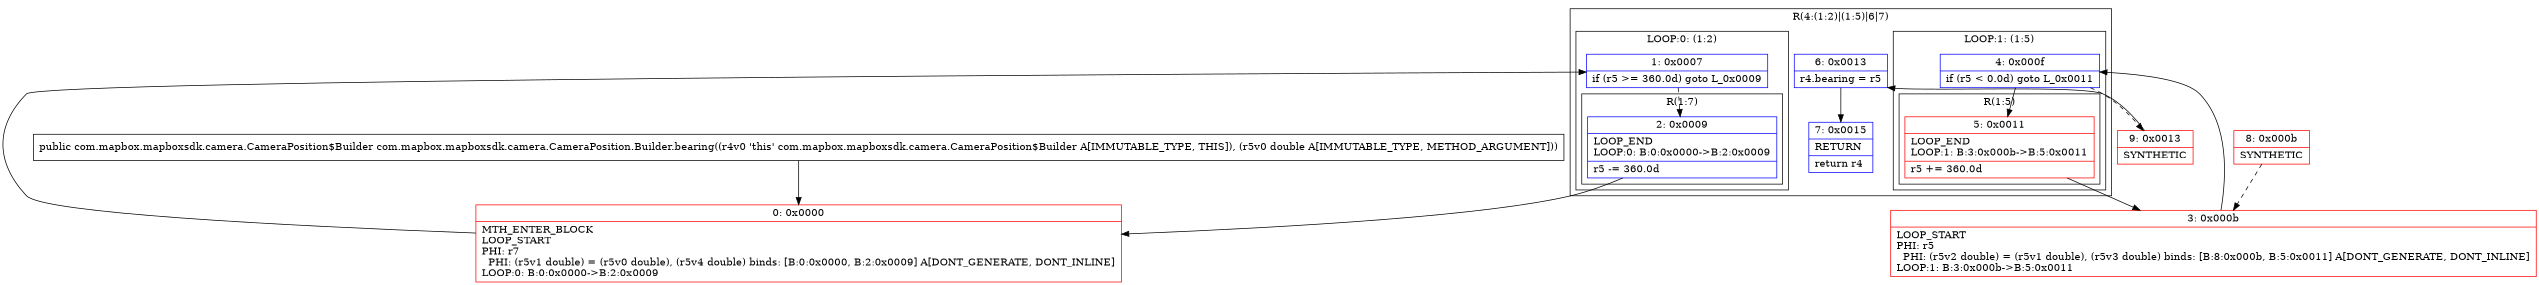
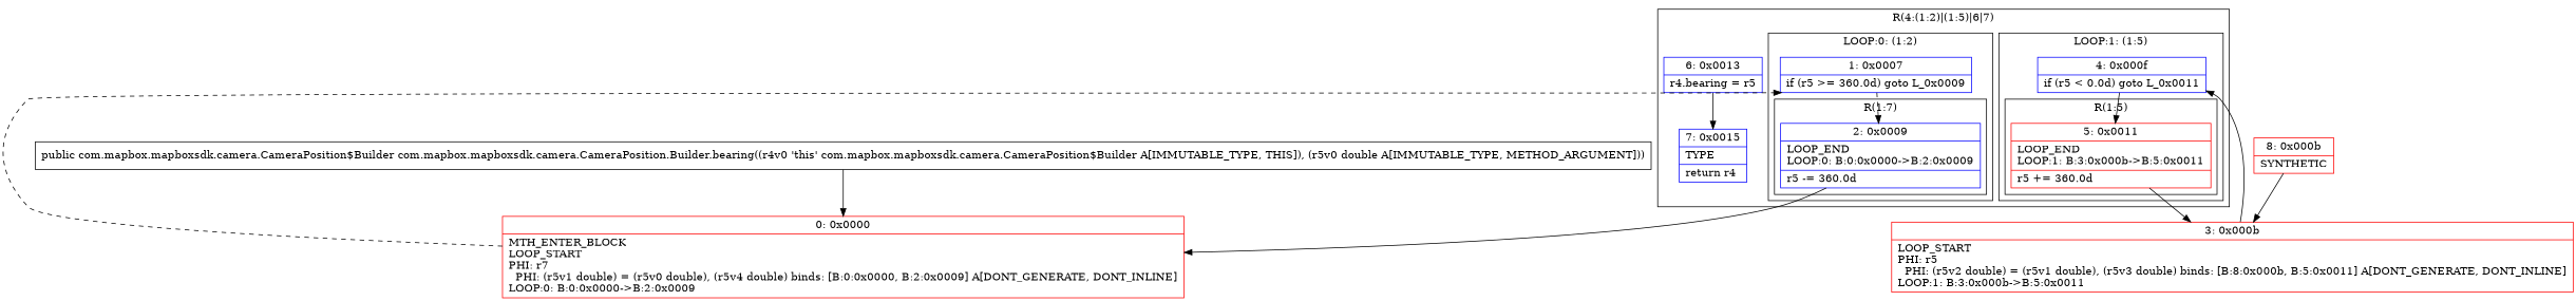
  digraph {
    node [color=blue shape=record]
    n1 [label="{2\:\ 0x0009|LOOP_END\lLOOP:0: B:0:0x0000\-\>B:2:0x0009\l|r5 \-= 360.0d\l}"]
    n2 [label="{1\:\ 0x0007|if (r5 \>= 360.0d) goto L_0x0009\l}"]
    n3 [color=red label="{5\:\ 0x0011|LOOP_END\lLOOP:1: B:3:0x000b\-\>B:5:0x0011\l|r5 += 360.0d\l}"]
    n4 [label="{4\:\ 0x000f|if (r5 \< 0.0d) goto L_0x0011\l}"]
    n5 [label="{6\:\ 0x0013|r4.bearing = r5\l}"]
-   n6 [label="{7\:\ 0x0015|RETURN\l|return r4\l}"]
+   n6 [label="{7\:\ 0x0015|TYPE\l|return r4\l}"]
    n7 [color=red label="{0\:\ 0x0000|MTH_ENTER_BLOCK\lLOOP_START\lPHI: r7 \l  PHI: (r5v1 double) = (r5v0 double), (r5v4 double) binds: [B:0:0x0000, B:2:0x0009] A[DONT_GENERATE, DONT_INLINE]\lLOOP:0: B:0:0x0000\-\>B:2:0x0009\l}"]
    n8 [color=red label="{3\:\ 0x000b|LOOP_START\lPHI: r5 \l  PHI: (r5v2 double) = (r5v1 double), (r5v3 double) binds: [B:8:0x000b, B:5:0x0011] A[DONT_GENERATE, DONT_INLINE]\lLOOP:1: B:3:0x000b\-\>B:5:0x0011\l}"]
-   n9 [color=red label="{9\:\ 0x0013|SYNTHETIC\l}"]
    n10 [color=red label="{8\:\ 0x000b|SYNTHETIC\l}"]
    n11 [label="{public com.mapbox.mapboxsdk.camera.CameraPosition$Builder com.mapbox.mapboxsdk.camera.CameraPosition.Builder.bearing((r4v0 'this' com.mapbox.mapboxsdk.camera.CameraPosition$Builder A[IMMUTABLE_TYPE, THIS]), (r5v0 double A[IMMUTABLE_TYPE, METHOD_ARGUMENT])) }" color=""]
    subgraph cluster_1 {
      label="R(4:(1:2)|(1:5)|6|7)"
      n5
      n6
      subgraph cluster_2 {
        label="LOOP:0: (1:2)"
        n2
        subgraph cluster_3 {
          label="R(1:7)"
          n1
        }
      }
      subgraph cluster_4 {
        label="LOOP:1: (1:5)"
        n4
        subgraph cluster_5 {
          label="R(1:5)"
          n3
        }
      }
    }
    n1 -> n7
    n2 -> n1 [style=dashed]
    n3 -> n8
    n4 -> n3
-   n4 -> n9 [style=dashed]
    n5 -> n6
-   n7 -> n2
+   n7 -> n2 [style=dashed]
    n8 -> n4
-   n9 -> n5
-   n10 -> n8 [style=dashed]
+   n10 -> n8
    n11 -> n7
  }
